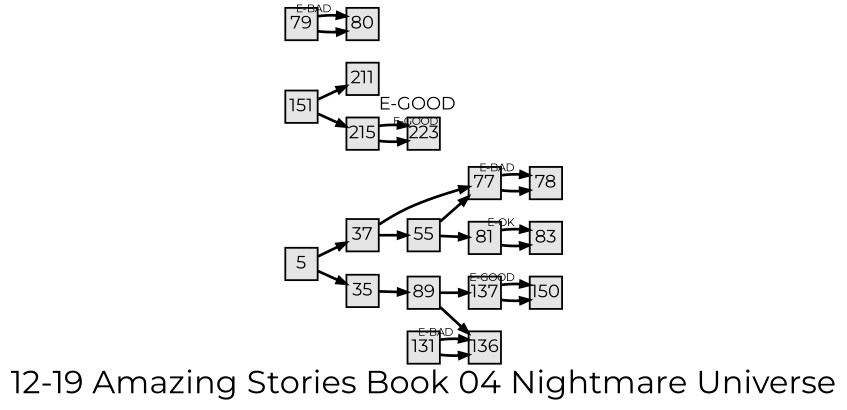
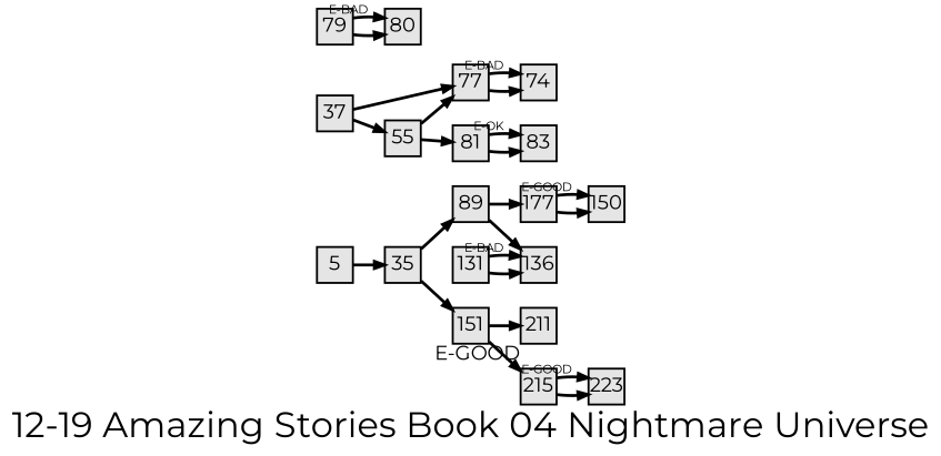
  digraph {
    fontname=Montserrat
    fontsize=36
    label="12-19 Amazing Stories Book 04 Nightmare Universe"
    nodesep=0.35
    ordering=out
    rankdir=LR
    ranksep=0.45
    node [fillcolor=grey90 fixedsize=true fontname=Montserrat fontsize=20 labelfloat=true margin="0,0" penwidth=2 regular=true shape=rect style=filled]
    edge [fontname=Montserrat fontsize=12 labelfloat=true penwidth=3]
    5
    37
    n3 [label=35]
    77
    55
    89
    151
-   78
+   78 [label=74]
    81
-   137
+   137 [label=177]
    136
    211 [xlabel="E-GOOD"]
    215
    79
    80
    83
    131
    150
    223
-   5 -> 37
    5 -> n3
    37 -> 77
    37 -> 55
    n3 -> 89
+   n3 -> 151
    77 -> 78
    77 -> 78 [xlabel="E-BAD"]
    55 -> 77
    55 -> 81
    89 -> 137
    89 -> 136
    151 -> 211
    151 -> 215
    81 -> 83
    81 -> 83 [xlabel="E-OK"]
    137 -> 150
    137 -> 150 [xlabel="E-GOOD"]
    215 -> 223
    215 -> 223 [xlabel="E-GOOD"]
    79 -> 80
    79 -> 80 [xlabel="E-BAD"]
    131 -> 136
    131 -> 136 [xlabel="E-BAD"]
  }
